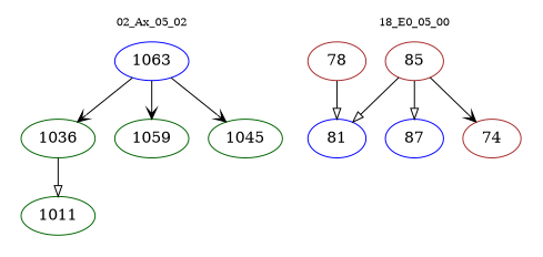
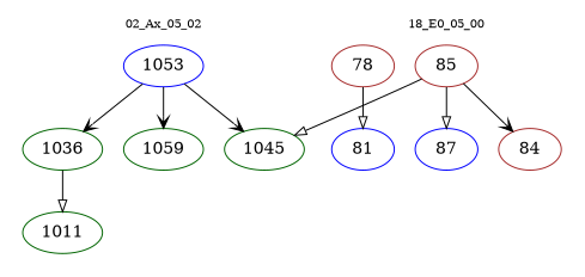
  digraph {
    node [color=darkgreen]
    edge [arrowhead=vee color=black]
-   n1 [color=blue label=1063]
+   n1 [color=blue label=1053]
    n2 [label=1036]
    n3 [label=1059]
    n4 [label=1045]
    n5 [label=1011]
    n6 [color=brown label=85]
    n7 [color=blue label=81]
    n8 [color=blue label=87]
-   n9 [color=brown label=74]
+   n9 [color=brown label=84]
    n10 [color=brown label=78]
    subgraph cluster_1 {
      color=white
      fontsize=10
      label="02_Ax_05_02"
      n1
      n2
      n3
      n4
      n5
    }
    subgraph cluster_2 {
      color=white
      fontsize=10
      label="18_E0_05_00"
      n6
      n7
      n8
      n9
      n10
    }
    n1 -> n2
    n1 -> n3
    n1 -> n4
    n2 -> n5 [arrowhead=onormal]
-   n6 -> n7 [arrowhead=onormal]
+   n6 -> n4 [arrowhead=onormal]
    n6 -> n8 [arrowhead=onormal]
    n6 -> n9
    n10 -> n7 [arrowhead=onormal]
  }
